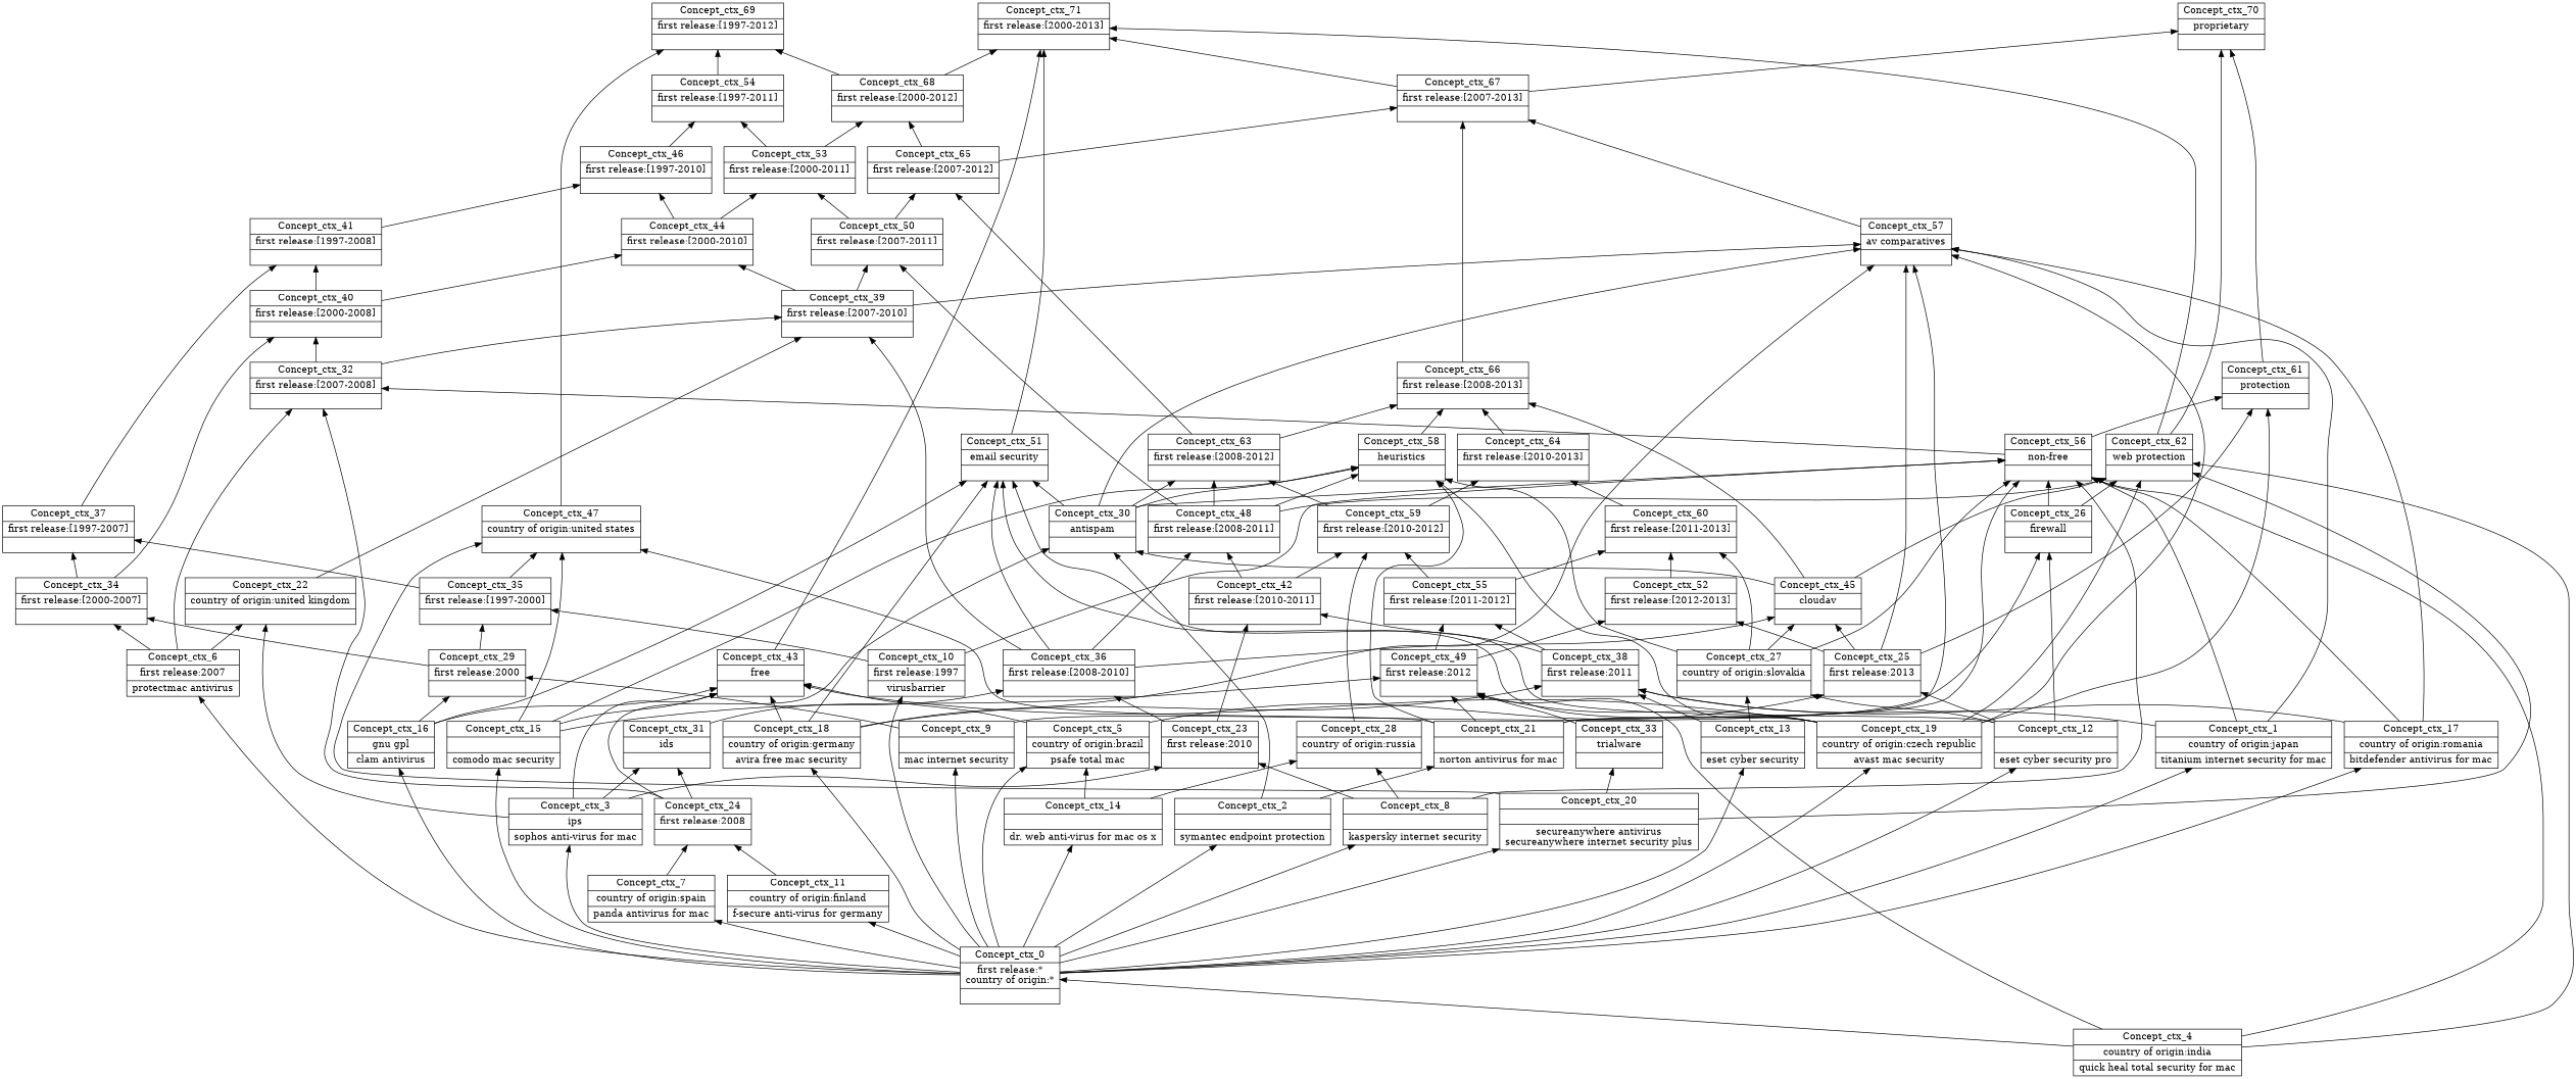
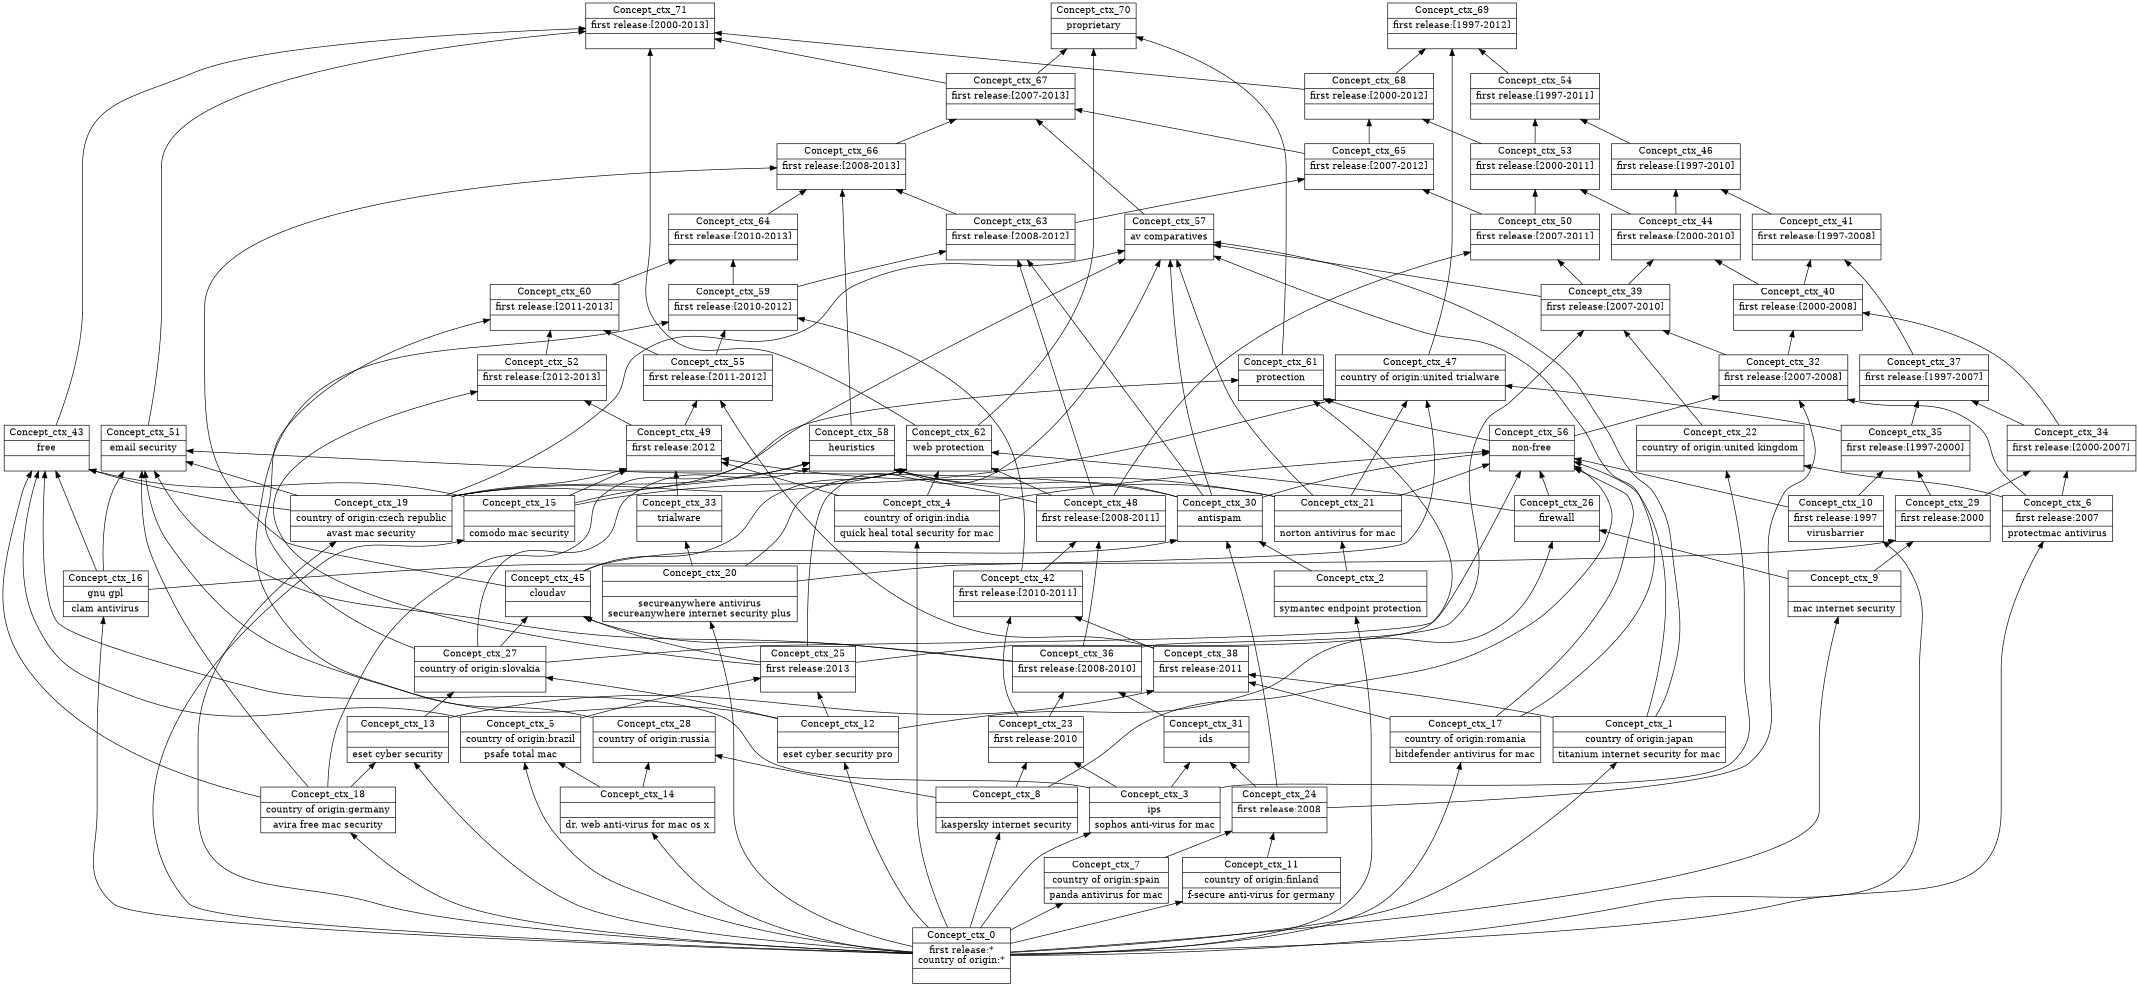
  digraph {
    rankdir=BT
    node [shape=record]
    n1 [label="{Concept_ctx_0|first release:*\ncountry of origin:*\n|}"]
    n2 [label="{Concept_ctx_12||eset cyber security pro\n}"]
    n3 [label="{Concept_ctx_3|ips\n|sophos anti-virus for mac\n}"]
    n4 [label="{Concept_ctx_16|gnu gpl\n|clam antivirus\n}"]
    n5 [label="{Concept_ctx_19|country of origin:czech republic\n|avast mac security\n}"]
    n6 [label="{Concept_ctx_5|country of origin:brazil\n|psafe total mac\n}"]
    n7 [label="{Concept_ctx_10|first release:1997\n|virusbarrier\n}"]
    n8 [label="{Concept_ctx_9||mac internet security\n}"]
    n9 [label="{Concept_ctx_6|first release:2007\n|protectmac antivirus\n}"]
    n10 [label="{Concept_ctx_8||kaspersky internet security\n}"]
    n11 [label="{Concept_ctx_18|country of origin:germany\n|avira free mac security\n}"]
    n12 [label="{Concept_ctx_13||eset cyber security\n}"]
    n13 [label="{Concept_ctx_2||symantec endpoint protection\n}"]
    n14 [label="{Concept_ctx_17|country of origin:romania\n|bitdefender antivirus for mac\n}"]
    n15 [label="{Concept_ctx_15||comodo mac security\n}"]
    n16 [label="{Concept_ctx_14||dr. web anti-virus for mac os x\n}"]
    n17 [label="{Concept_ctx_11|country of origin:finland\n|f-secure anti-virus for germany\n}"]
    n18 [label="{Concept_ctx_7|country of origin:spain\n|panda antivirus for mac\n}"]
    n19 [label="{Concept_ctx_4|country of origin:india\n|quick heal total security for mac\n}"]
    n20 [label="{Concept_ctx_1|country of origin:japan\n|titanium internet security for mac\n}"]
    n21 [label="{Concept_ctx_20||secureanywhere antivirus\nsecureanywhere internet security plus\n}"]
    n22 [label="{Concept_ctx_26|firewall\n|}"]
    n23 [label="{Concept_ctx_25|first release:2013\n|}"]
    n24 [label="{Concept_ctx_27|country of origin:slovakia\n|}"]
    n25 [label="{Concept_ctx_51|email security\n|}"]
    n26 [label="{Concept_ctx_23|first release:2010\n|}"]
    n27 [label="{Concept_ctx_22|country of origin:united kingdom\n|}"]
    n28 [label="{Concept_ctx_31|ids\n|}"]
    n29 [label="{Concept_ctx_43|free\n|}"]
    n30 [label="{Concept_ctx_29|first release:2000\n|}"]
    n31 [label="{Concept_ctx_49|first release:2012\n|}"]
    n32 [label="{Concept_ctx_57|av comparatives\n|}"]
    n33 [label="{Concept_ctx_58|heuristics\n|}"]
    n34 [label="{Concept_ctx_61|protection\n|}"]
    n35 [label="{Concept_ctx_62|web protection\n|}"]
    n36 [label="{Concept_ctx_35|first release:[1997-2000]\n|}"]
    n37 [label="{Concept_ctx_56|non-free\n|}"]
    n38 [label="{Concept_ctx_34|first release:[2000-2007]\n|}"]
    n39 [label="{Concept_ctx_32|first release:[2007-2008]\n|}"]
    n40 [label="{Concept_ctx_28|country of origin:russia\n|}"]
    n41 [label="{Concept_ctx_38|first release:2011\n|}"]
    n42 [label="{Concept_ctx_21||norton antivirus for mac\n}"]
    n43 [label="{Concept_ctx_30|antispam\n|}"]
-   n44 [label="{Concept_ctx_47|country of origin:united states\n|}"]
+   n44 [label="{Concept_ctx_47|country of origin:united trialware\n|}"]
    n45 [label="{Concept_ctx_33|trialware\n|}"]
    n46 [label="{Concept_ctx_24|first release:2008\n|}"]
    n47 [label="{Concept_ctx_36|first release:[2008-2010]\n|}"]
    n48 [label="{Concept_ctx_42|first release:[2010-2011]\n|}"]
    n49 [label="{Concept_ctx_45|cloudav\n|}"]
    n50 [label="{Concept_ctx_52|first release:[2012-2013]\n|}"]
    n51 [label="{Concept_ctx_59|first release:[2010-2012]\n|}"]
    n52 [label="{Concept_ctx_60|first release:[2011-2013]\n|}"]
    n53 [label="{Concept_ctx_39|first release:[2007-2010]\n|}"]
    n54 [label="{Concept_ctx_63|first release:[2008-2012]\n|}"]
    n55 [label="{Concept_ctx_37|first release:[1997-2007]\n|}"]
    n56 [label="{Concept_ctx_40|first release:[2000-2008]\n|}"]
    n57 [label="{Concept_ctx_55|first release:[2011-2012]\n|}"]
    n58 [label="{Concept_ctx_48|first release:[2008-2011]\n|}"]
    n59 [label="{Concept_ctx_41|first release:[1997-2008]\n|}"]
    n60 [label="{Concept_ctx_44|first release:[2000-2010]\n|}"]
    n61 [label="{Concept_ctx_50|first release:[2007-2011]\n|}"]
    n62 [label="{Concept_ctx_71|first release:[2000-2013]\n|}"]
    n63 [label="{Concept_ctx_46|first release:[1997-2010]\n|}"]
    n64 [label="{Concept_ctx_53|first release:[2000-2011]\n|}"]
    n65 [label="{Concept_ctx_66|first release:[2008-2013]\n|}"]
    n66 [label="{Concept_ctx_54|first release:[1997-2011]\n|}"]
    n67 [label="{Concept_ctx_69|first release:[1997-2012]\n|}"]
    n68 [label="{Concept_ctx_65|first release:[2007-2012]\n|}"]
    n69 [label="{Concept_ctx_68|first release:[2000-2012]\n|}"]
    n70 [label="{Concept_ctx_67|first release:[2007-2013]\n|}"]
    n71 [label="{Concept_ctx_64|first release:[2010-2013]\n|}"]
    n72 [label="{Concept_ctx_70|proprietary\n|}"]
    subgraph sub_1 {
      label=ctx
      n1
      n2
      n3
      n4
      n5
      n6
      n7
      n8
      n9
      n10
      n11
      n12
      n13
      n14
      n15
      n16
      n17
      n18
      n19
      n20
      n21
      n22
      n23
      n24
      n25
      n26
      n27
      n28
      n29
      n30
      n31
      n32
      n33
      n34
      n35
      n36
      n37
      n38
      n39
      n40
      n41
      n42
      n43
      n44
      n45
      n46
      n47
      n48
      n49
      n50
      n51
      n52
      n53
      n54
      n55
      n56
      n57
      n58
      n59
      n60
      n61
      n62
      n63
      n64
      n65
      n66
      n67
      n68
      n69
      n70
      n71
      n72
    }
    n1 -> n2
    n1 -> n3
    n1 -> n4
    n1 -> n5
    n1 -> n6
    n1 -> n7
    n1 -> n8
    n1 -> n9
    n1 -> n10
    n1 -> n11
    n1 -> n12
    n1 -> n13
    n1 -> n14
    n1 -> n15
    n1 -> n16
    n1 -> n17
    n1 -> n18
-   n19 -> n1
+   n1 -> n19
    n1 -> n20
    n1 -> n21
    n2 -> n22
    n2 -> n23
    n2 -> n24
    n2 -> n25
    n3 -> n26
    n3 -> n27
    n3 -> n28
    n3 -> n29
    n4 -> n25
    n4 -> n29
    n4 -> n30
    n5 -> n25
    n5 -> n29
    n5 -> n31
    n5 -> n32
    n5 -> n33
    n5 -> n34
    n5 -> n35
    n6 -> n23
    n6 -> n29
    n7 -> n36
    n7 -> n37
    n8 -> n22
    n8 -> n30
    n9 -> n27
    n9 -> n38
    n9 -> n39
    n10 -> n26
    n10 -> n37
    n10 -> n40
    n11 -> n25
    n11 -> n29
    n11 -> n32
-   n11 -> n41
+   n11 -> n12
    n12 -> n24
    n12 -> n41
    n13 -> n42
    n13 -> n43
    n14 -> n32
    n14 -> n37
    n14 -> n41
    n15 -> n29
    n15 -> n31
    n15 -> n33
    n15 -> n44
    n16 -> n6
    n16 -> n40
    n17 -> n46
    n18 -> n46
    n19 -> n31
    n19 -> n35
    n19 -> n37
    n20 -> n32
    n20 -> n37
    n20 -> n41
    n21 -> n35
    n21 -> n44
    n21 -> n45
    n22 -> n35
    n22 -> n37
    n23 -> n32
    n23 -> n34
    n23 -> n49
    n23 -> n50
    n24 -> n33
    n24 -> n37
    n24 -> n49
    n24 -> n52
    n25 -> n62
    n26 -> n47
    n26 -> n48
    n27 -> n53
    n28 -> n47
    n29 -> n62
    n30 -> n36
    n30 -> n38
    n31 -> n50
    n31 -> n57
    n32 -> n70
    n33 -> n65
    n34 -> n72
    n35 -> n62
    n35 -> n72
    n36 -> n44
    n36 -> n55
    n37 -> n34
    n37 -> n39
    n38 -> n55
    n38 -> n56
    n39 -> n53
    n39 -> n56
    n40 -> n51
    n41 -> n48
    n41 -> n57
    n42 -> n31
    n42 -> n32
    n42 -> n33
    n42 -> n37
    n42 -> n44
    n43 -> n25
    n43 -> n32
    n43 -> n33
    n43 -> n37
    n43 -> n54
    n44 -> n67
    n45 -> n31
    n46 -> n28
    n46 -> n39
    n46 -> n43
    n47 -> n25
    n47 -> n49
    n47 -> n53
    n47 -> n58
    n48 -> n51
    n48 -> n58
    n49 -> n35
    n49 -> n43
    n49 -> n65
    n50 -> n52
    n51 -> n54
    n51 -> n71
    n52 -> n71
    n53 -> n32
    n53 -> n60
    n53 -> n61
    n54 -> n65
    n54 -> n68
    n55 -> n59
    n56 -> n59
    n56 -> n60
    n57 -> n51
    n57 -> n52
    n58 -> n33
    n58 -> n35
    n58 -> n54
    n58 -> n61
    n59 -> n63
    n60 -> n63
    n60 -> n64
    n61 -> n64
    n61 -> n68
    n63 -> n66
    n64 -> n66
    n64 -> n69
    n65 -> n70
    n66 -> n67
    n68 -> n69
    n68 -> n70
    n69 -> n62
    n69 -> n67
    n70 -> n62
    n70 -> n72
    n71 -> n65
  }
